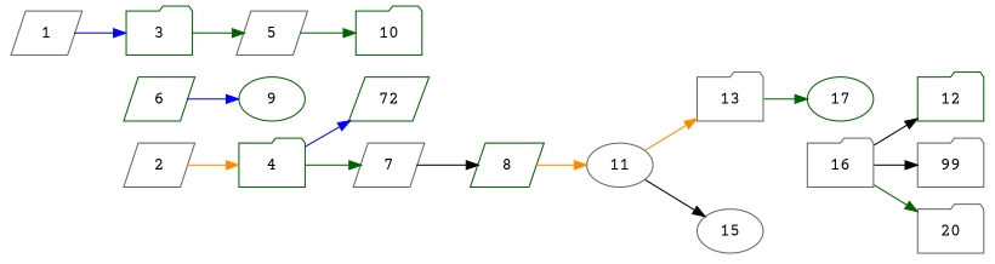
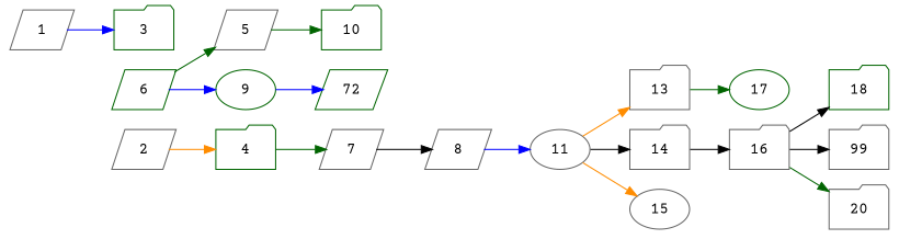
  digraph {
    fontname="Courier Prime"
    rankdir=LR
    node [alpha=0.12 color=gray40 fontname="Courier Prime" shape=folder]
    edge [color=black fontname="Courier Prime"]
    1 [alpha=0.18 expect_size=2554746710593110016 shape=parallelogram]
    3 [color=darkgreen expect_size=2755733225472000000]
    5 [alpha=0.17 expect_size=2703350311291977728 shape=parallelogram]
    10 [alpha=0.13 color=darkgreen expect_size=530318836989206]
    6 [alpha=0.18 color=darkgreen expect_size=1268768970287087616 shape=parallelogram]
    9 [alpha=0.15 color=darkgreen expect_size=693447625401899 shape=ellipse]
    2 [expect_size=174308143560742 shape=parallelogram]
    4 [alpha=0.11 color=darkgreen expect_size=27011079589826]
    7 [alpha=0.03 expect_size=21538567621041280 shape=parallelogram]
-   8 [color=darkgreen expect_size=2731839718424576000 shape=parallelogram]
+   8 [expect_size=2731839718424576000 shape=parallelogram]
    n11 [alpha=0.16 color=darkgreen expect_size=38679695793630480 label=72 shape=parallelogram]
    11 [alpha=0.01 expect_size=25655803306687024 shape=ellipse]
    13 [alpha=0.02 expect_size=7198117894997448]
+   14 [alpha=0.09 expect_size=137074063895594]
    15 [alpha=0.16 expect_size=355338929986954 shape=ellipse]
    17 [alpha=0.04 color=darkgreen expect_size=374662937429671936 shape=ellipse]
    16 [alpha=0.17 expect_size=674901329530579]
-   18 [alpha=0.09 color=darkgreen expect_size=984496389318770688 label=12]
+   18 [alpha=0.09 color=darkgreen expect_size=984496389318770688]
    n19 [alpha=0.09 expect_size=691443280289726464 label=99]
    20 [alpha=0.11 expect_size=3406095677617]
    1 -> 3 [color=blue]
-   3 -> 5 [color=darkgreen]
+   6 -> 5 [color=darkgreen]
    5 -> 10 [color=darkgreen]
    6 -> 9 [color=blue]
-   4 -> n11 [color=blue]
+   9 -> n11 [color=blue]
    2 -> 4 [color=darkorange]
    4 -> 7 [color=darkgreen]
    7 -> 8
-   8 -> 11 [color=darkorange]
+   8 -> 11 [color=blue]
    11 -> 13 [color=darkorange]
-   11 -> 15
+   11 -> 14
+   11 -> 15 [color=darkorange]
    13 -> 17 [color=darkgreen]
+   14 -> 16
    16 -> 18
    16 -> n19
    16 -> 20 [color=darkgreen]
  }
